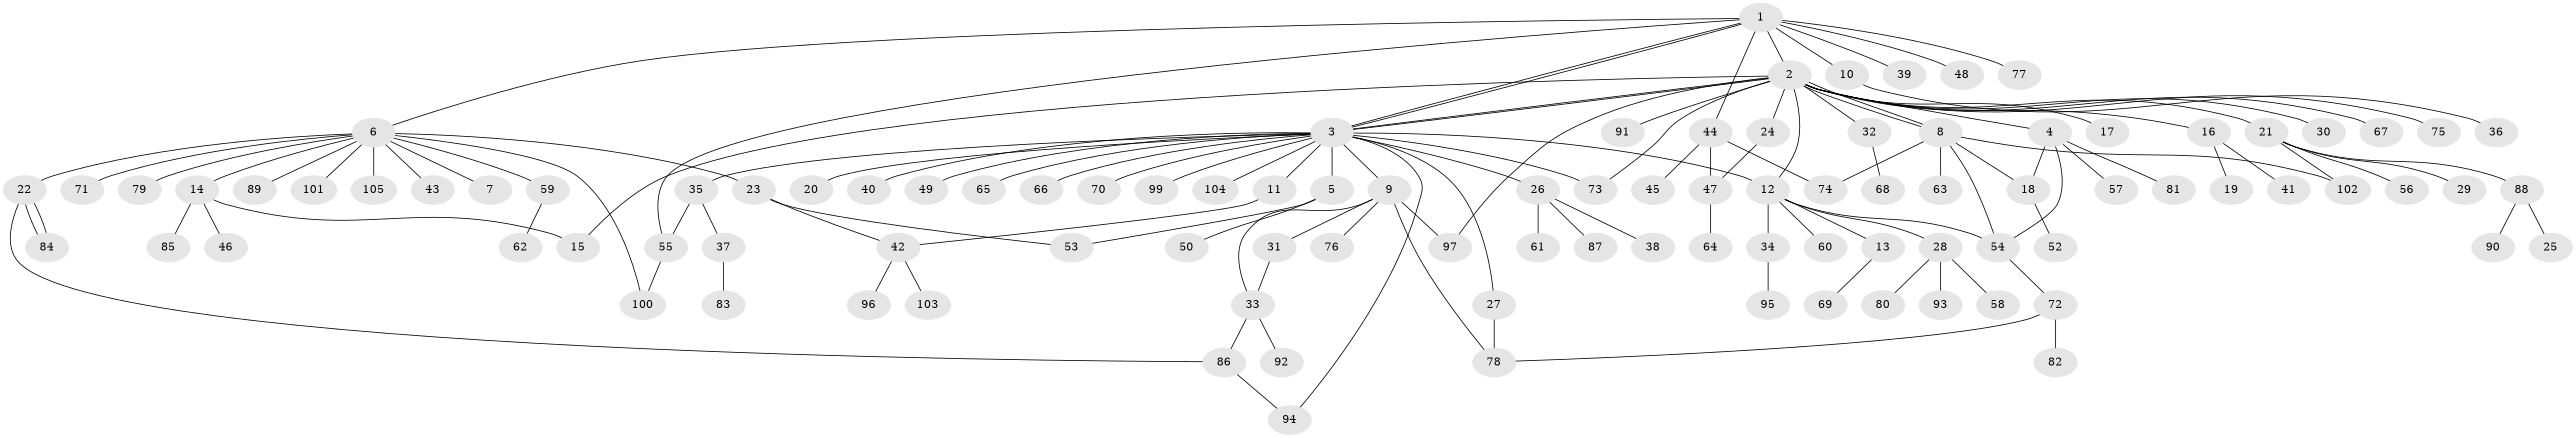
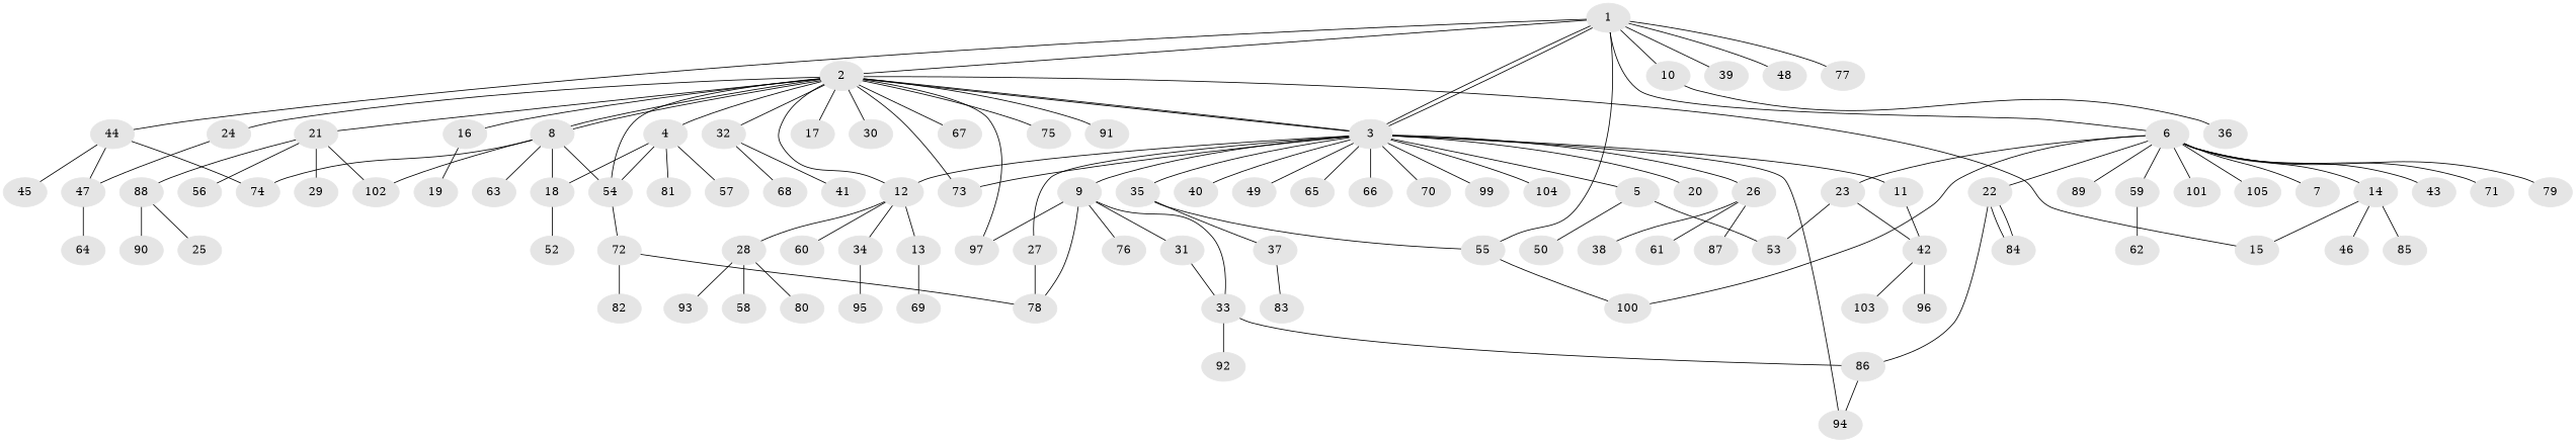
  graph {
    node [color=gray90 style=filled]
    1
    2
    3
    6
    10
    39
    44
    48
    55
    77
    4
    8
    12
    15
    16
    17
    21
    24
    30
    32
    54
    67
    73
    75
    91
    97
    5
    9
    11
    20
    26
    27
    35
    40
    49
    65
    66
    70
    94
    99
    104
    7
    14
    22
    23
    43
    59
    71
    79
    89
    100
    101
    105
    36
    74
    47
    45
    18
    57
    81
    63
    102
    13
    28
    34
    60
    19
    41
    29
    56
    88
    68
    72
    50
    53
    31
    33
    76
    78
    42
    38
    61
    87
    37
    52
    46
    85
    84
    86
    62
    92
    96
    103
    69
    58
    80
    93
    95
    25
    90
    64
    83
    82
    1 -- 2
    1 -- 3
    1 -- 3
    1 -- 6
    1 -- 10
    1 -- 39
    1 -- 44
    1 -- 48
    1 -- 55
    1 -- 77
    2 -- 3
    2 -- 3
    2 -- 4
    2 -- 8
    2 -- 8
    2 -- 12
    2 -- 15
    2 -- 16
    2 -- 17
    2 -- 21
    2 -- 24
    2 -- 30
    2 -- 32
-   12 -- 54
+   2 -- 54
    2 -- 67
    2 -- 73
    2 -- 75
    2 -- 91
    2 -- 97
    3 -- 12
    3 -- 73
    3 -- 5
    3 -- 9
    3 -- 11
    3 -- 20
    3 -- 26
    3 -- 27
    3 -- 35
    3 -- 40
    3 -- 49
    3 -- 65
    3 -- 66
    3 -- 70
    3 -- 94
    3 -- 99
    3 -- 104
    6 -- 7
    6 -- 14
    6 -- 22
    6 -- 23
    6 -- 43
    6 -- 59
    6 -- 71
    6 -- 79
    6 -- 89
    6 -- 100
    6 -- 101
    6 -- 105
    10 -- 36
    44 -- 74
    44 -- 47
    44 -- 45
    55 -- 100
    4 -- 54
    4 -- 18
    4 -- 57
    4 -- 81
    8 -- 54
    8 -- 74
    8 -- 18
    8 -- 63
    8 -- 102
    12 -- 13
    12 -- 28
    12 -- 34
    12 -- 60
    16 -- 19
-   16 -- 41
+   32 -- 41
    21 -- 102
    21 -- 29
    21 -- 56
    21 -- 88
    24 -- 47
    32 -- 68
    54 -- 72
    5 -- 50
    5 -- 53
    9 -- 97
    9 -- 31
    9 -- 33
    9 -- 76
    9 -- 78
    11 -- 42
    26 -- 38
    26 -- 61
    26 -- 87
    27 -- 78
    35 -- 55
    35 -- 37
    14 -- 15
    14 -- 46
    14 -- 85
    22 -- 84
    22 -- 84
    22 -- 86
    23 -- 53
    23 -- 42
    59 -- 62
    47 -- 64
    18 -- 52
    13 -- 69
    28 -- 58
    28 -- 80
    28 -- 93
    34 -- 95
    88 -- 25
    88 -- 90
    72 -- 78
    72 -- 82
    31 -- 33
    33 -- 86
    33 -- 92
    42 -- 96
    42 -- 103
    37 -- 83
    86 -- 94
  }
